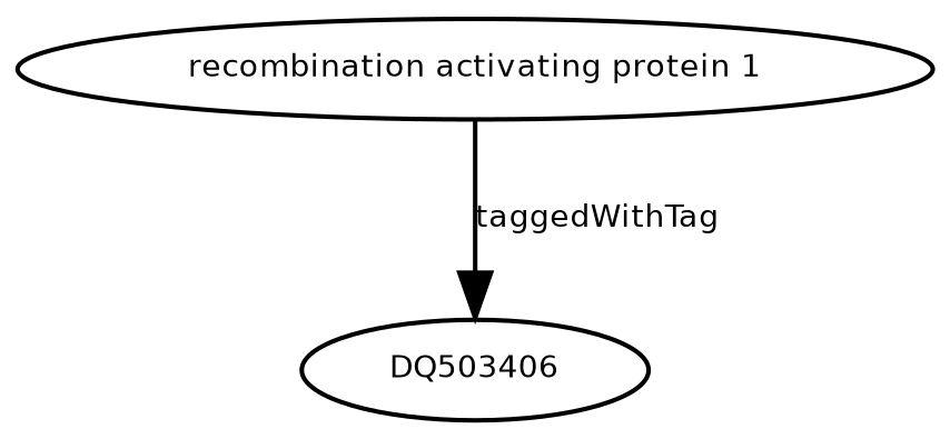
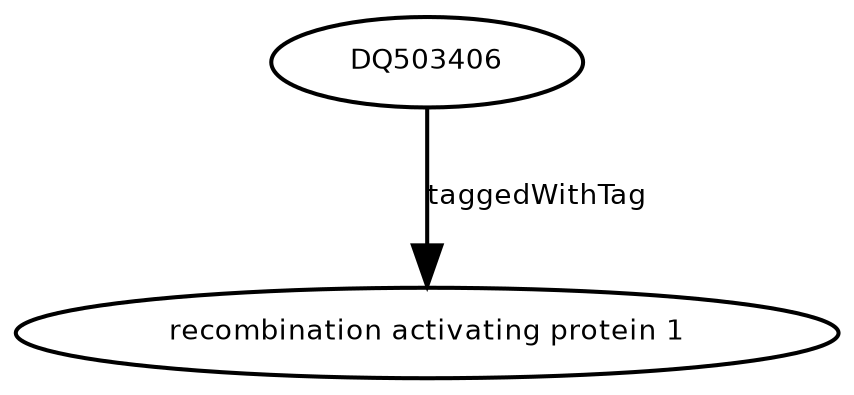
  digraph {
    node [fontname=Helvetica fontsize=7]
    n1 [height=0.27433100247 label="recombination activating protein 1" width=0.27433100247]
    n2 [height=0.27433100247 label=DQ503406 width=0.27433100247]
-   n1 -> n2 [fontname=Helvetica fontsize=7 label=taggedWithTag]
+   n2 -> n1 [fontname=Helvetica fontsize=7 label=taggedWithTag]
  }
